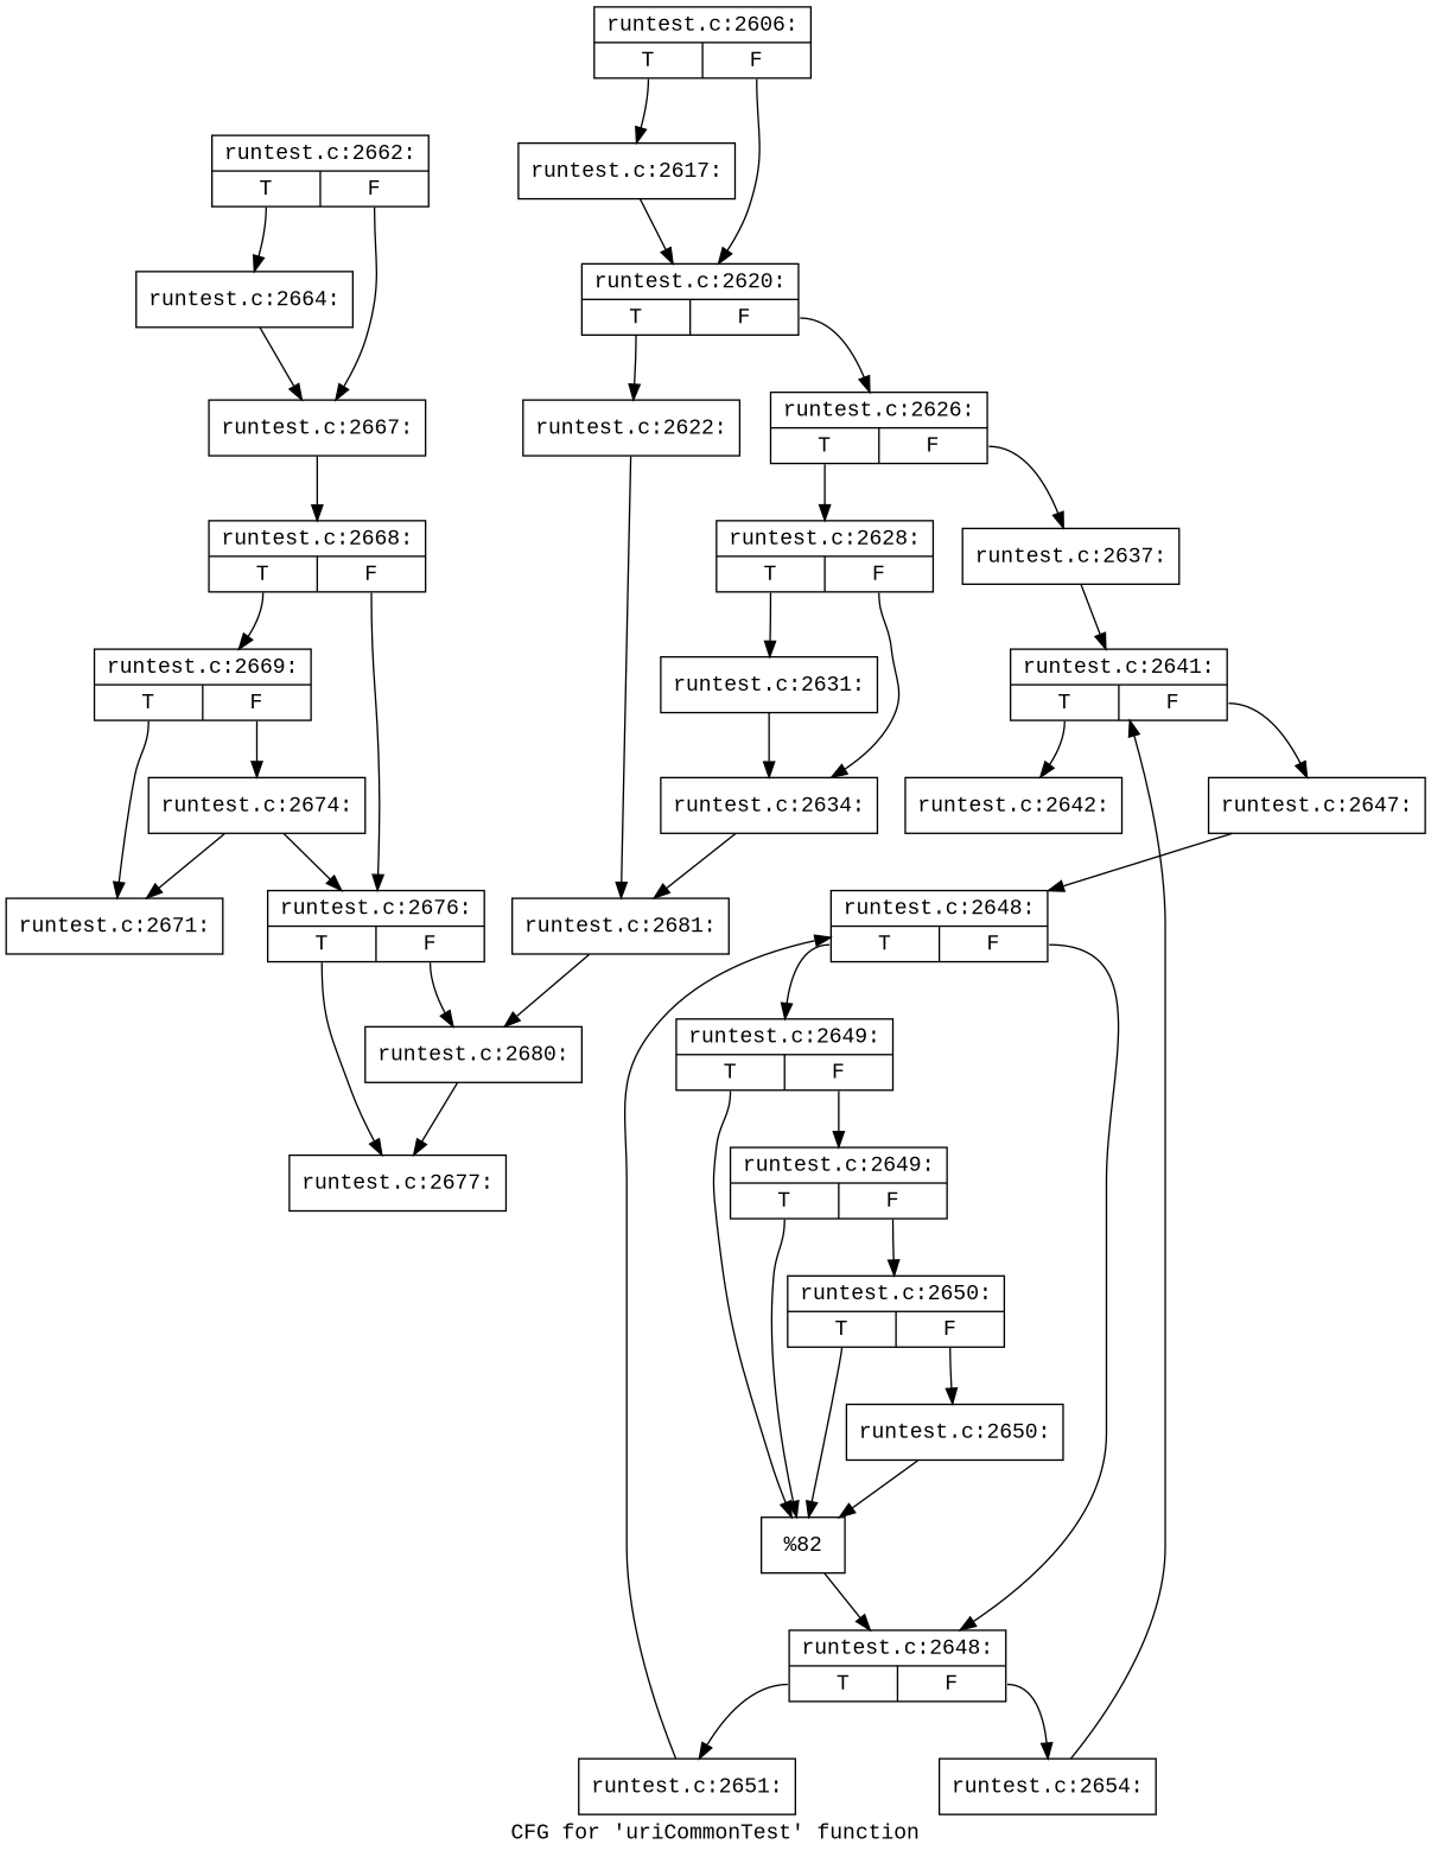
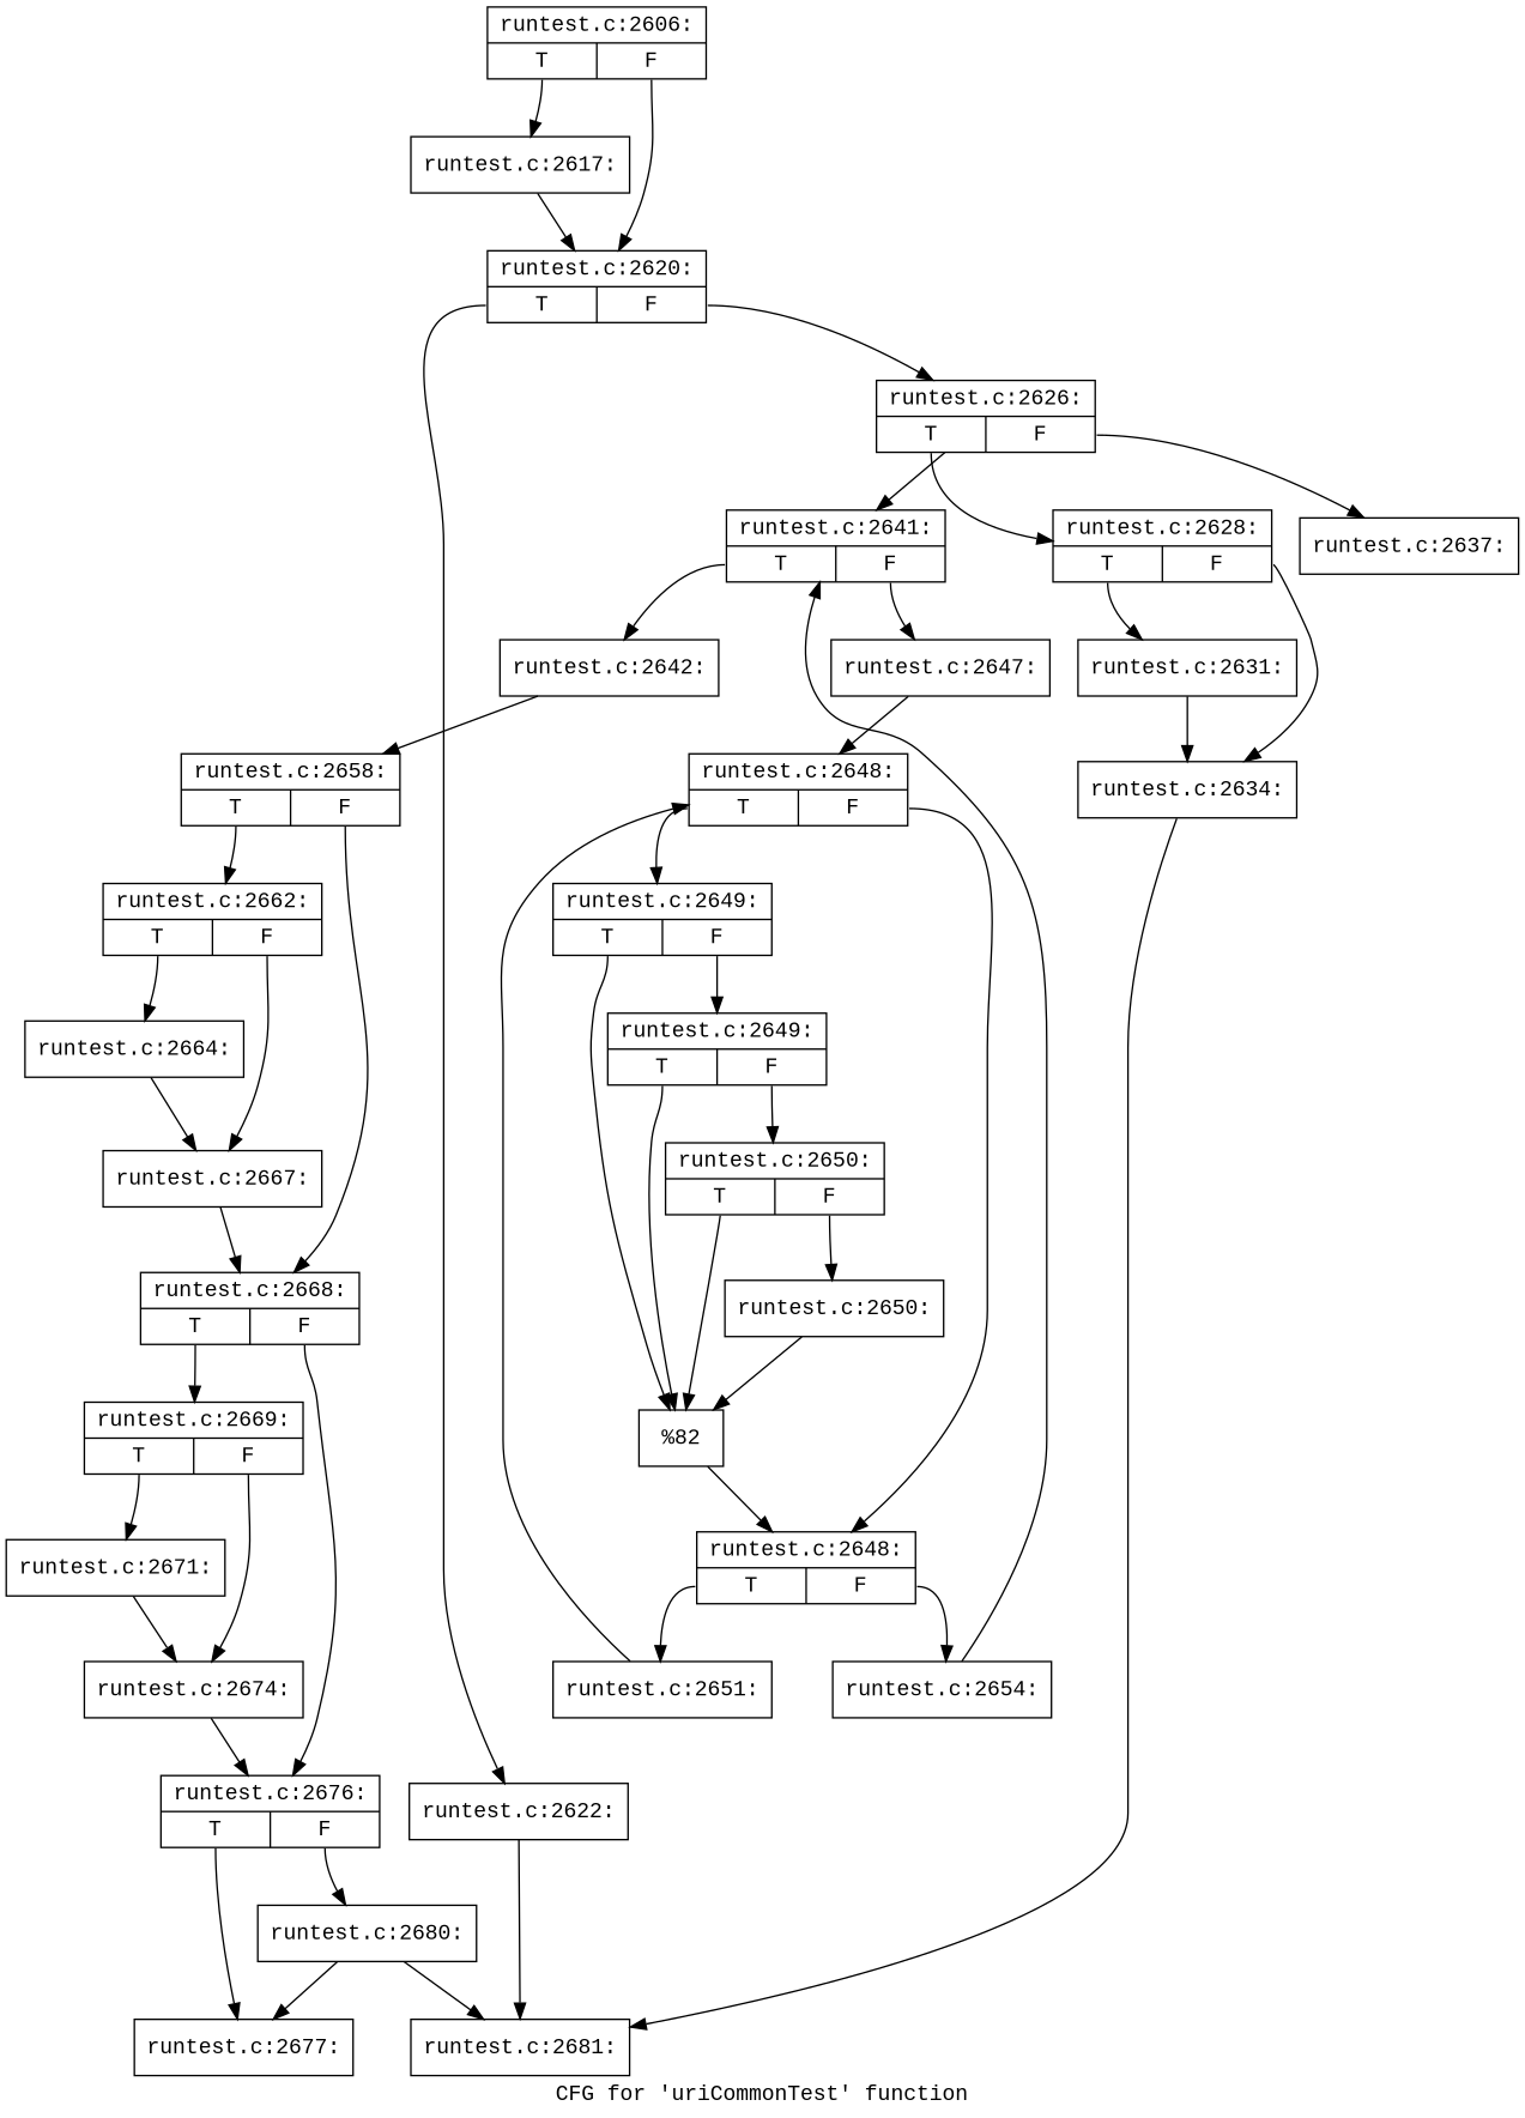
  digraph {
    fontname="Liberation Mono"
    label="CFG for 'uriCommonTest' function"
    node [fontname="Liberation Mono" shape=record]
    edge [fontname="Liberation Mono"]
    n1 [label="{runtest.c:2606:|{<s0>T|<s1>F}}"]
    n2 [label="{runtest.c:2617:}"]
    n3 [label="{runtest.c:2620:|{<s0>T|<s1>F}}"]
    n4 [label="{runtest.c:2622:}"]
    n5 [label="{runtest.c:2626:|{<s0>T|<s1>F}}"]
    n6 [label="{runtest.c:2681:}"]
    n7 [label="{runtest.c:2628:|{<s0>T|<s1>F}}"]
    n8 [label="{runtest.c:2637:}"]
    n9 [label="{runtest.c:2631:}"]
    n10 [label="{runtest.c:2634:}"]
    n11 [label="{runtest.c:2641:|{<s0>T|<s1>F}}"]
    n12 [label="{runtest.c:2642:}"]
    n13 [label="{runtest.c:2647:}"]
+   n14 [label="{runtest.c:2658:|{<s0>T|<s1>F}}"]
    n15 [label="{runtest.c:2648:|{<s0>T|<s1>F}}"]
    n16 [label="{runtest.c:2662:|{<s0>T|<s1>F}}"]
    n17 [label="{runtest.c:2668:|{<s0>T|<s1>F}}"]
    n18 [label="{runtest.c:2649:|{<s0>T|<s1>F}}"]
    n19 [label="{runtest.c:2648:|{<s0>T|<s1>F}}"]
    n20 [label="{runtest.c:2664:}"]
    n21 [label="{runtest.c:2667:}"]
    n22 [label="{runtest.c:2669:|{<s0>T|<s1>F}}"]
    n23 [label="{runtest.c:2676:|{<s0>T|<s1>F}}"]
    n24 [label="{%82}"]
    n25 [label="{runtest.c:2649:|{<s0>T|<s1>F}}"]
    n26 [label="{runtest.c:2651:}"]
    n27 [label="{runtest.c:2654:}"]
    n28 [label="{runtest.c:2650:|{<s0>T|<s1>F}}"]
    n29 [label="{runtest.c:2650:}"]
    n30 [label="{runtest.c:2671:}"]
    n31 [label="{runtest.c:2674:}"]
    n32 [label="{runtest.c:2677:}"]
    n33 [label="{runtest.c:2680:}"]
    n1 -> n2 [tailport=s0]
    n1 -> n3 [tailport=s1]
    n2 -> n3
    n3 -> n4 [tailport=s0]
    n3 -> n5 [tailport=s1]
    n4 -> n6
    n5 -> n7 [tailport=s0]
    n5 -> n8 [tailport=s1]
    n7 -> n9 [tailport=s0]
    n7 -> n10 [tailport=s1]
-   n8 -> n11
+   n5 -> n11
    n9 -> n10
    n10 -> n6
    n11 -> n12 [tailport=s0]
    n11 -> n13 [tailport=s1]
+   n12 -> n14
    n13 -> n15
+   n14 -> n16 [tailport=s0]
+   n14 -> n17 [tailport=s1]
    n15 -> n18 [tailport=s0]
    n15 -> n19 [tailport=s1]
    n16 -> n20 [tailport=s0]
    n16 -> n21 [tailport=s1]
    n17 -> n22 [tailport=s0]
    n17 -> n23 [tailport=s1]
    n18 -> n24 [tailport=s0]
    n18 -> n25 [tailport=s1]
    n19 -> n26 [tailport=s0]
    n19 -> n27 [tailport=s1]
    n20 -> n21
    n21 -> n17
    n22 -> n30 [tailport=s0]
    n22 -> n31 [tailport=s1]
    n23 -> n32 [tailport=s0]
    n23 -> n33 [tailport=s1]
    n24 -> n19
    n25 -> n24 [tailport=s0]
    n25 -> n28 [tailport=s1]
    n26 -> n15
    n27 -> n11
    n28 -> n24 [tailport=s0]
    n28 -> n29 [tailport=s1]
    n29 -> n24
-   n31 -> n30
+   n30 -> n31
    n31 -> n23
-   n6 -> n33
+   n33 -> n6
    n33 -> n32
  }
